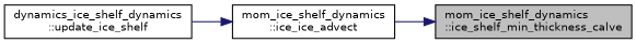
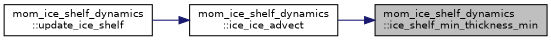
  digraph {
    rankdir=RL
    node [color=black fillcolor=white fontname=Helvetica fontsize=10 shape=record style=filled]
    edge [color=midnightblue dir=back fontname=Helvetica fontsize=10 labelfontname=Helvetica labelfontsize=10 style=solid]
-   n1 [fillcolor=grey75 fontcolor=black height=0.2 label="mom_ice_shelf_dynamics\l::ice_shelf_min_thickness_calve" width=0.4]
+   n1 [fillcolor=grey75 fontcolor=black height=0.2 label="mom_ice_shelf_dynamics\l::ice_shelf_min_thickness_min" width=0.4]
    n2 [height=0.2 label="mom_ice_shelf_dynamics\l::ice_ice_advect" width=0.4]
-   n3 [height=0.2 label="dynamics_ice_shelf_dynamics\l::update_ice_shelf" width=0.4]
+   n3 [height=0.2 label="mom_ice_shelf_dynamics\l::update_ice_shelf" width=0.4]
    n1 -> n2
    n2 -> n3
  }
